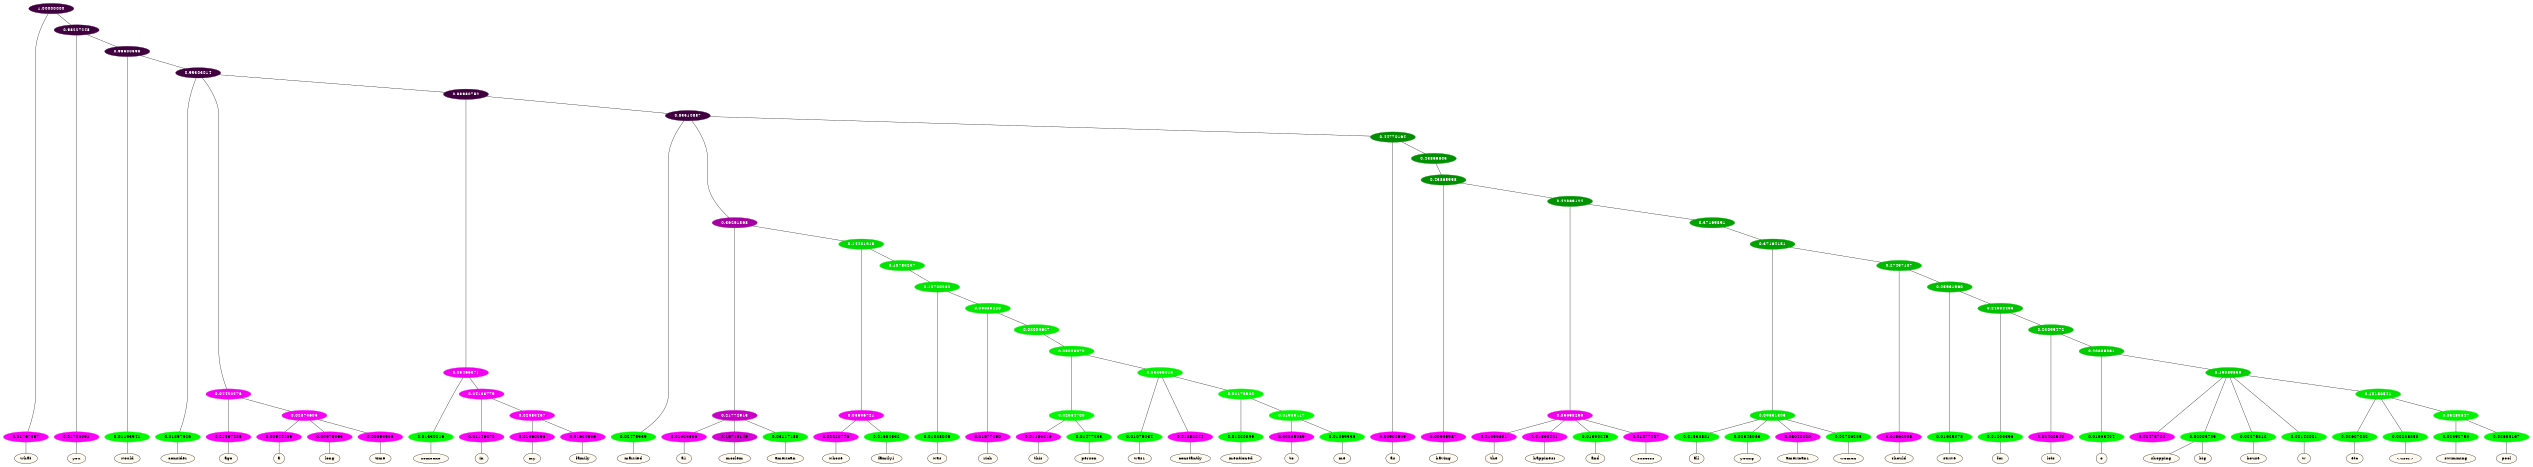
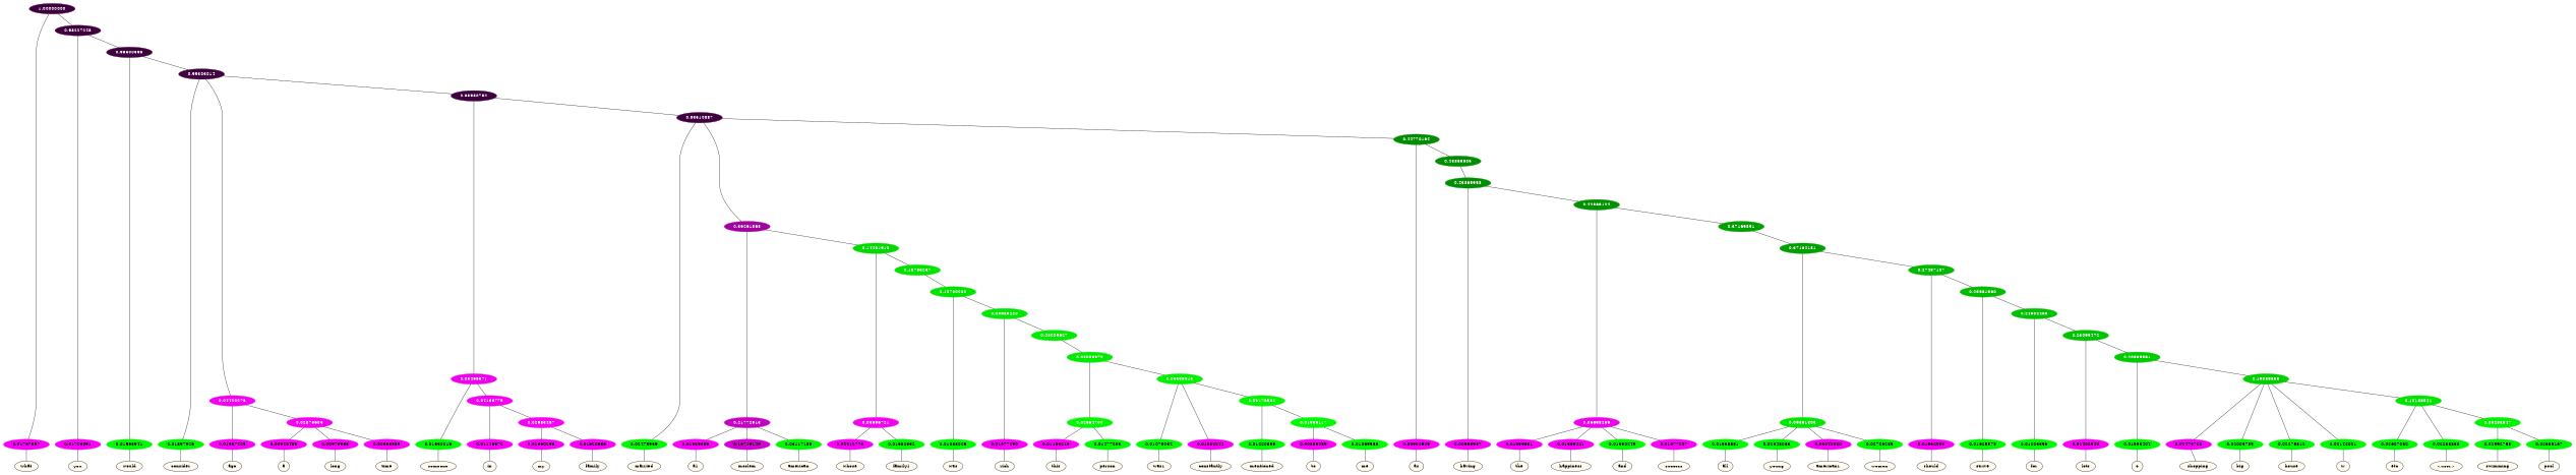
  graph {
    node [color=black format=png nodesep=0.001 ordering=out overlap_scaling=0.01 ranksep=0.001 style=filled]
    n1 [fillcolor=floralwhite height=0.15 label=what style="filled,solid" width=0.15]
    n2 [fillcolor=floralwhite height=0.15 label=you style="filled,solid" width=0.15]
    n3 [fillcolor=floralwhite height=0.15 label=would style="filled,solid" width=0.15]
    n4 [fillcolor=floralwhite height=0.15 label=consider style="filled,solid" width=0.15]
    n5 [fillcolor=floralwhite height=0.15 label=a style="filled,solid" width=0.15]
    n6 [fillcolor=floralwhite height=0.15 label=long style="filled,solid" width=0.15]
    n7 [fillcolor=floralwhite height=0.15 label=time style="filled,solid" width=0.15]
    n8 [fillcolor=floralwhite height=0.15 label=ago style="filled,solid" width=0.15]
    n9 [fillcolor=floralwhite height=0.15 label=someone style="filled,solid" width=0.15]
    n10 [fillcolor=floralwhite height=0.15 label=in style="filled,solid" width=0.15]
    n11 [fillcolor=floralwhite height=0.15 label=my style="filled,solid" width=0.15]
    n12 [fillcolor=floralwhite height=0.15 label=family style="filled,solid" width=0.15]
    n13 [fillcolor=floralwhite height=0.15 label=married style="filled,solid" width=0.15]
    n14 [fillcolor=floralwhite height=0.15 label=a1 style="filled,solid" width=0.15]
    n15 [fillcolor=floralwhite height=0.15 label=moslem style="filled,solid" width=0.15]
    n16 [fillcolor=floralwhite height=0.15 label=american style="filled,solid" width=0.15]
    n17 [fillcolor=floralwhite height=0.15 label=whose style="filled,solid" width=0.15]
    n18 [fillcolor=floralwhite height=0.15 label=family1 style="filled,solid" width=0.15]
    n19 [fillcolor=floralwhite height=0.15 label=was style="filled,solid" width=0.15]
    n20 [fillcolor=floralwhite height=0.15 label=rich style="filled,solid" width=0.15]
    n21 [fillcolor=floralwhite height=0.15 label=this style="filled,solid" width=0.15]
    n22 [fillcolor=floralwhite height=0.15 label=person style="filled,solid" width=0.15]
    n23 [fillcolor=floralwhite height=0.15 label=was1 style="filled,solid" width=0.15]
    n24 [fillcolor=floralwhite height=0.15 label=constantly style="filled,solid" width=0.15]
    n25 [fillcolor=floralwhite height=0.15 label=mentioned style="filled,solid" width=0.15]
    n26 [fillcolor=floralwhite height=0.15 label=to style="filled,solid" width=0.15]
    n27 [fillcolor=floralwhite height=0.15 label=me style="filled,solid" width=0.15]
    n28 [fillcolor=floralwhite height=0.15 label=as style="filled,solid" width=0.15]
    n29 [fillcolor=floralwhite height=0.15 label=having style="filled,solid" width=0.15]
    n30 [fillcolor=floralwhite height=0.15 label=the style="filled,solid" width=0.15]
    n31 [fillcolor=floralwhite height=0.15 label=happiness style="filled,solid" width=0.15]
    n32 [fillcolor=floralwhite height=0.15 label=and style="filled,solid" width=0.15]
    n33 [fillcolor=floralwhite height=0.15 label=success style="filled,solid" width=0.15]
    n34 [fillcolor=floralwhite height=0.15 label=all style="filled,solid" width=0.15]
    n35 [fillcolor=floralwhite height=0.15 label=young style="filled,solid" width=0.15]
    n36 [fillcolor=floralwhite height=0.15 label=american1 style="filled,solid" width=0.15]
    n37 [fillcolor=floralwhite height=0.15 label=women style="filled,solid" width=0.15]
    n38 [fillcolor=floralwhite height=0.15 label=should style="filled,solid" width=0.15]
    n39 [fillcolor=floralwhite height=0.15 label=strive style="filled,solid" width=0.15]
    n40 [fillcolor=floralwhite height=0.15 label=for style="filled,solid" width=0.15]
    n41 [fillcolor=floralwhite height=0.15 label=lots style="filled,solid" width=0.15]
    n42 [fillcolor=floralwhite height=0.15 label=o style="filled,solid" width=0.15]
    n43 [fillcolor=floralwhite height=0.15 label=shopping style="filled,solid" width=0.15]
    n44 [fillcolor=floralwhite height=0.15 label=big style="filled,solid" width=0.15]
    n45 [fillcolor=floralwhite height=0.15 label=house style="filled,solid" width=0.15]
    n46 [fillcolor=floralwhite height=0.15 label=w style="filled,solid" width=0.15]
    n47 [fillcolor=floralwhite height=0.15 label=swimming style="filled,solid" width=0.15]
    n48 [fillcolor=floralwhite height=0.15 label=pool style="filled,solid" width=0.15]
    n49 [fillcolor=floralwhite height=0.15 label=etc style="filled,solid" width=0.15]
    n50 [fillcolor=floralwhite height=0.15 label="\<user\>" style="filled,solid" width=0.15]
    n51 [color="0.835 1.000 0.982" fontcolor=black height=0.15 label=0.01767357 width=0.15]
    n52 [color="0.835 1.000 0.983" fontcolor=black height=0.15 label=0.01723091 width=0.15]
-   n53 [color="0.334 1.000 0.988" fontcolor=black height=0.15 label=0.01193941 width=0.15]
+   n53 [color="0.334 1.000 0.988" fontcolor=black height=0.15 label=0.01593941 width=0.15]
    n54 [color="0.334 1.000 0.981" fontcolor=black height=0.15 label=0.01897926 width=0.15]
    n55 [color="0.835 1.000 0.991" fontcolor=black height=0.15 label=0.00940485 width=0.15]
    n56 [color="0.835 1.000 0.990" fontcolor=black height=0.15 label=0.00978953 width=0.15]
    n57 [color="0.835 1.000 0.990" fontcolor=black height=0.15 label=0.00953589 width=0.15]
    n58 [color="0.835 1.000 0.985" fontcolor=black height=0.15 label=0.01537425 width=0.15]
    n59 [color="0.334 1.000 0.987" fontcolor=black height=0.15 label=0.01330216 width=0.15]
    n60 [color="0.835 1.000 0.989" fontcolor=black height=0.15 label=0.01146372 width=0.15]
    n61 [color="0.835 1.000 0.986" fontcolor=black height=0.15 label=0.01360296 width=0.15]
    n62 [color="0.835 1.000 0.984" fontcolor=black height=0.15 label=0.01620956 width=0.15]
    n63 [color="0.334 1.000 0.975" fontcolor=black height=0.15 label=0.02475939 width=0.15]
    n64 [color="0.835 1.000 0.981" fontcolor=black height=0.15 label=0.01925306 width=0.15]
    n65 [color="0.835 1.000 0.833" fontcolor=black height=0.15 label=0.16715149 width=0.15]
    n66 [color="0.334 1.000 0.969" fontcolor=black height=0.15 label=0.03117188 width=0.15]
    n67 [color="0.835 1.000 0.980" fontcolor=black height=0.15 label=0.02012776 width=0.15]
    n68 [color="0.334 1.000 0.983" fontcolor=black height=0.15 label=0.01682332 width=0.15]
    n69 [color="0.334 1.000 0.989" fontcolor=black height=0.15 label=0.01088005 width=0.15]
    n70 [color="0.835 1.000 0.983" fontcolor=black height=0.15 label=0.01677250 width=0.15]
    n71 [color="0.835 1.000 0.988" fontcolor=black height=0.15 label=0.01183219 width=0.15]
    n72 [color="0.334 1.000 0.985" fontcolor=black height=0.15 label=0.01477233 width=0.15]
    n73 [color="0.334 1.000 0.989" fontcolor=black height=0.15 label=0.01079034 width=0.15]
    n74 [color="0.835 1.000 0.989" fontcolor=black height=0.15 label=0.01082244 width=0.15]
    n75 [color="0.334 1.000 0.988" fontcolor=black height=0.15 label=0.01220899 width=0.15]
    n76 [color="0.835 1.000 0.991" fontcolor=black height=0.15 label=0.00885089 width=0.15]
    n77 [color="0.334 1.000 0.989" fontcolor=black height=0.15 label=0.01069536 width=0.15]
    n78 [color="0.835 1.000 0.991" fontcolor=black height=0.15 label=0.00902909 width=0.15]
    n79 [color="0.835 1.000 0.990" fontcolor=black height=0.15 label=0.00995987 width=0.15]
    n80 [color="0.835 1.000 0.989" fontcolor=black height=0.15 label=0.01055601 width=0.15]
    n81 [color="0.835 1.000 0.986" fontcolor=black height=0.15 label=0.01365421 width=0.15]
    n82 [color="0.334 1.000 0.986" fontcolor=black height=0.15 label=0.01390249 width=0.15]
    n83 [color="0.835 1.000 0.981" fontcolor=black height=0.15 label=0.01877207 width=0.15]
    n84 [color="0.334 1.000 0.985" fontcolor=black height=0.15 label=0.01538881 width=0.15]
    n85 [color="0.334 1.000 0.977" fontcolor=black height=0.15 label=0.02348063 width=0.15]
    n86 [color="0.835 1.000 0.970" fontcolor=black height=0.15 label=0.03042020 width=0.15]
    n87 [color="0.334 1.000 0.973" fontcolor=black height=0.15 label=0.02726285 width=0.15]
    n88 [color="0.835 1.000 0.984" fontcolor=black height=0.15 label=0.01562003 width=0.15]
    n89 [color="0.334 1.000 0.984" fontcolor=black height=0.15 label=0.01625878 width=0.15]
    n90 [color="0.334 1.000 0.988" fontcolor=black height=0.15 label=0.01203396 width=0.15]
    n91 [color="0.835 1.000 0.976" fontcolor=black height=0.15 label=0.02402940 width=0.15]
    n92 [color="0.334 1.000 0.984" fontcolor=black height=0.15 label=0.01593404 width=0.15]
    n93 [color="0.835 1.000 0.975" fontcolor=black height=0.15 label=0.02473722 width=0.15]
    n94 [color="0.334 1.000 0.980" fontcolor=black height=0.15 label=0.02005785 width=0.15]
    n95 [color="0.334 1.000 0.977" fontcolor=black height=0.15 label=0.02275812 width=0.15]
    n96 [color="0.334 1.000 0.979" fontcolor=black height=0.15 label=0.02142021 width=0.15]
    n97 [color="0.334 1.000 0.974" fontcolor=black height=0.15 label=0.02592758 width=0.15]
    n98 [color="0.334 1.000 0.973" fontcolor=black height=0.15 label=0.02685167 width=0.15]
    n99 [color="0.334 1.000 0.974" fontcolor=black height=0.15 label=0.02607082 width=0.15]
    n100 [color="0.334 1.000 0.977" fontcolor=black height=0.15 label=0.02288830 width=0.15]
    n101 [color="0.835 1.000 0.250" fontcolor=grey99 height=0.15 label=1.00000000 width=0.15]
    n102 [color="0.835 1.000 0.250" fontcolor=grey99 height=0.15 label=0.98227248 width=0.15]
    n103 [color="0.835 1.000 0.250" fontcolor=grey99 height=0.15 label=0.96500398 width=0.15]
    n104 [color="0.835 1.000 0.250" fontcolor=grey99 height=0.15 label=0.95303014 width=0.15]
    n105 [color="0.835 1.000 0.956" fontcolor=grey99 height=0.15 label=0.04420276 width=0.15]
    n106 [color="0.835 1.000 0.250" fontcolor=grey99 height=0.15 label=0.88980752 width=0.15]
    n107 [color="0.835 1.000 0.971" fontcolor=grey99 height=0.15 label=0.02875605 width=0.15]
    n108 [color="0.835 1.000 0.945" fontcolor=grey99 height=0.15 label=0.05466371 width=0.15]
    n109 [color="0.835 1.000 0.250" fontcolor=grey99 height=0.15 label=0.83510887 width=0.15]
    n110 [color="0.835 1.000 0.959" fontcolor=grey99 height=0.15 label=0.04133779 width=0.15]
    n111 [color="0.835 1.000 0.637" fontcolor=grey99 height=0.15 label=0.36261868 width=0.15]
    n112 [color="0.334 1.000 0.552" fontcolor=grey99 height=0.15 label=0.44770164 width=0.15]
    n113 [color="0.835 1.000 0.970" fontcolor=grey99 height=0.15 label=0.02983467 width=0.15]
    n114 [color="0.835 1.000 0.782" fontcolor=grey99 height=0.15 label=0.21772913 width=0.15]
    n115 [color="0.334 1.000 0.855" fontcolor=grey99 height=0.15 label=0.14481918 width=0.15]
    n116 [color="0.334 1.000 0.561" fontcolor=grey99 height=0.15 label=0.43866805 width=0.15]
    n117 [color="0.835 1.000 0.963" fontcolor=grey99 height=0.15 label=0.03696721 width=0.15]
    n118 [color="0.334 1.000 0.892" fontcolor=grey99 height=0.15 label=0.10783237 width=0.15]
    n119 [color="0.334 1.000 0.561" fontcolor=grey99 height=0.15 label=0.43865958 width=0.15]
    n120 [color="0.334 1.000 0.892" fontcolor=grey99 height=0.15 label=0.10780232 width=0.15]
    n121 [color="0.334 1.000 0.571" fontcolor=grey99 height=0.15 label=0.42869124 width=0.15]
    n122 [color="0.334 1.000 0.903" fontcolor=grey99 height=0.15 label=0.09689220 width=0.15]
    n123 [color="0.835 1.000 0.943" fontcolor=grey99 height=0.15 label=0.05698236 width=0.15]
    n124 [color="0.334 1.000 0.628" fontcolor=grey99 height=0.15 label=0.37169891 width=0.15]
    n125 [color="0.334 1.000 0.920" fontcolor=grey99 height=0.15 label=0.08009627 width=0.15]
    n126 [color="0.334 1.000 0.628" fontcolor=grey99 height=0.15 label=0.37164151 width=0.15]
    n127 [color="0.334 1.000 0.920" fontcolor=grey99 height=0.15 label=0.08006670 width=0.15]
    n128 [color="0.334 1.000 0.903" fontcolor=grey99 height=0.15 label=0.09661303 width=0.15]
    n129 [color="0.334 1.000 0.725" fontcolor=grey99 height=0.15 label=0.27497107 width=0.15]
    n130 [color="0.334 1.000 0.973" fontcolor=grey99 height=0.15 label=0.02664700 width=0.15]
    n131 [color="0.334 1.000 0.947" fontcolor=grey99 height=0.15 label=0.05339013 width=0.15]
    n132 [color="0.334 1.000 0.741" fontcolor=grey99 height=0.15 label=0.25931960 width=0.15]
    n133 [color="0.334 1.000 0.968" fontcolor=grey99 height=0.15 label=0.03176982 width=0.15]
    n134 [color="0.334 1.000 0.757" fontcolor=grey99 height=0.15 label=0.24302466 width=0.15]
    n135 [color="0.334 1.000 0.980" fontcolor=grey99 height=0.15 label=0.01955117 width=0.15]
    n136 [color="0.334 1.000 0.769" fontcolor=grey99 height=0.15 label=0.23095472 width=0.15]
    n137 [color="0.334 1.000 0.793" fontcolor=grey99 height=0.15 label=0.20689861 width=0.15]
    n138 [color="0.334 1.000 0.809" fontcolor=grey99 height=0.15 label=0.19089839 width=0.15]
    n139 [color="0.334 1.000 0.898" fontcolor=grey99 height=0.15 label=0.10186541 width=0.15]
    n140 [color="0.334 1.000 0.947" fontcolor=grey99 height=0.15 label=0.05283647 width=0.15]
    subgraph sub_1 {
      rank=same
      n1
      n2
      n3
      n4
      n5
      n6
      n7
      n8
      n9
      n10
      n11
      n12
      n13
      n14
      n15
      n16
      n17
      n18
      n19
      n20
      n21
      n22
      n23
      n24
      n25
      n26
      n27
      n28
      n29
      n30
      n31
      n32
      n33
      n34
      n35
      n36
      n37
      n38
      n39
      n40
      n41
      n42
      n43
      n44
      n45
      n46
      n47
      n48
      n49
      n50
    }
    subgraph sub_2 {
      rank=same
      n51
      n52
      n53
      n54
      n55
      n56
      n57
      n58
      n59
      n60
      n61
      n62
      n63
      n64
      n65
      n66
      n67
      n68
      n69
      n70
      n71
      n72
      n73
      n74
      n75
      n76
      n77
      n78
      n79
      n80
      n81
      n82
      n83
      n84
      n85
      n86
      n87
      n88
      n89
      n90
      n91
      n92
      n93
      n94
      n95
      n96
      n97
      n98
      n99
      n100
    }
    n51 -- n1
    n52 -- n2
    n53 -- n3
    n54 -- n4
    n55 -- n5
    n56 -- n6
    n57 -- n7
    n58 -- n8
    n59 -- n9
    n60 -- n10
    n61 -- n11
    n62 -- n12
    n63 -- n13
    n64 -- n14
    n65 -- n15
    n66 -- n16
    n67 -- n17
    n68 -- n18
    n69 -- n19
    n70 -- n20
    n71 -- n21
    n72 -- n22
    n73 -- n23
    n74 -- n24
    n75 -- n25
    n76 -- n26
    n77 -- n27
    n78 -- n28
    n79 -- n29
    n80 -- n30
    n81 -- n31
    n82 -- n32
    n83 -- n33
    n84 -- n34
    n85 -- n35
    n86 -- n36
    n87 -- n37
    n88 -- n38
    n89 -- n39
    n90 -- n40
    n91 -- n41
    n92 -- n42
-   n94 -- n43
+   n93 -- n43
    n94 -- n44
    n95 -- n45
    n96 -- n46
    n97 -- n47
    n98 -- n48
    n99 -- n49
    n100 -- n50
    n101 -- n51
    n101 -- n102
    n102 -- n52
    n102 -- n103
    n103 -- n53
    n103 -- n104
    n104 -- n54
    n104 -- n105
    n104 -- n106
    n105 -- n58
    n105 -- n107
    n106 -- n108
    n106 -- n109
    n107 -- n55
    n107 -- n56
    n107 -- n57
    n108 -- n59
    n108 -- n110
    n109 -- n63
    n109 -- n111
    n109 -- n112
    n110 -- n60
    n110 -- n113
    n111 -- n114
    n111 -- n115
    n112 -- n78
    n112 -- n116
    n113 -- n61
    n113 -- n62
    n114 -- n64
    n114 -- n65
    n114 -- n66
    n115 -- n117
    n115 -- n118
    n116 -- n119
    n117 -- n67
    n117 -- n68
    n118 -- n120
    n119 -- n79
    n119 -- n121
    n120 -- n69
    n120 -- n122
    n121 -- n123
    n121 -- n124
    n122 -- n70
    n122 -- n125
    n123 -- n80
    n123 -- n81
    n123 -- n82
    n123 -- n83
    n124 -- n126
    n125 -- n127
    n126 -- n128
    n126 -- n129
    n127 -- n130
    n127 -- n131
    n128 -- n84
    n128 -- n85
    n128 -- n86
    n128 -- n87
    n129 -- n88
    n129 -- n132
    n130 -- n71
    n130 -- n72
    n131 -- n73
    n131 -- n74
    n131 -- n133
    n132 -- n89
    n132 -- n134
    n133 -- n75
    n133 -- n135
    n134 -- n90
    n134 -- n136
    n135 -- n76
    n135 -- n77
    n136 -- n91
    n136 -- n137
    n137 -- n92
    n137 -- n138
    n138 -- n93
    n138 -- n94
    n138 -- n95
    n138 -- n96
    n138 -- n139
    n139 -- n99
    n139 -- n100
    n139 -- n140
    n140 -- n97
    n140 -- n98
  }
